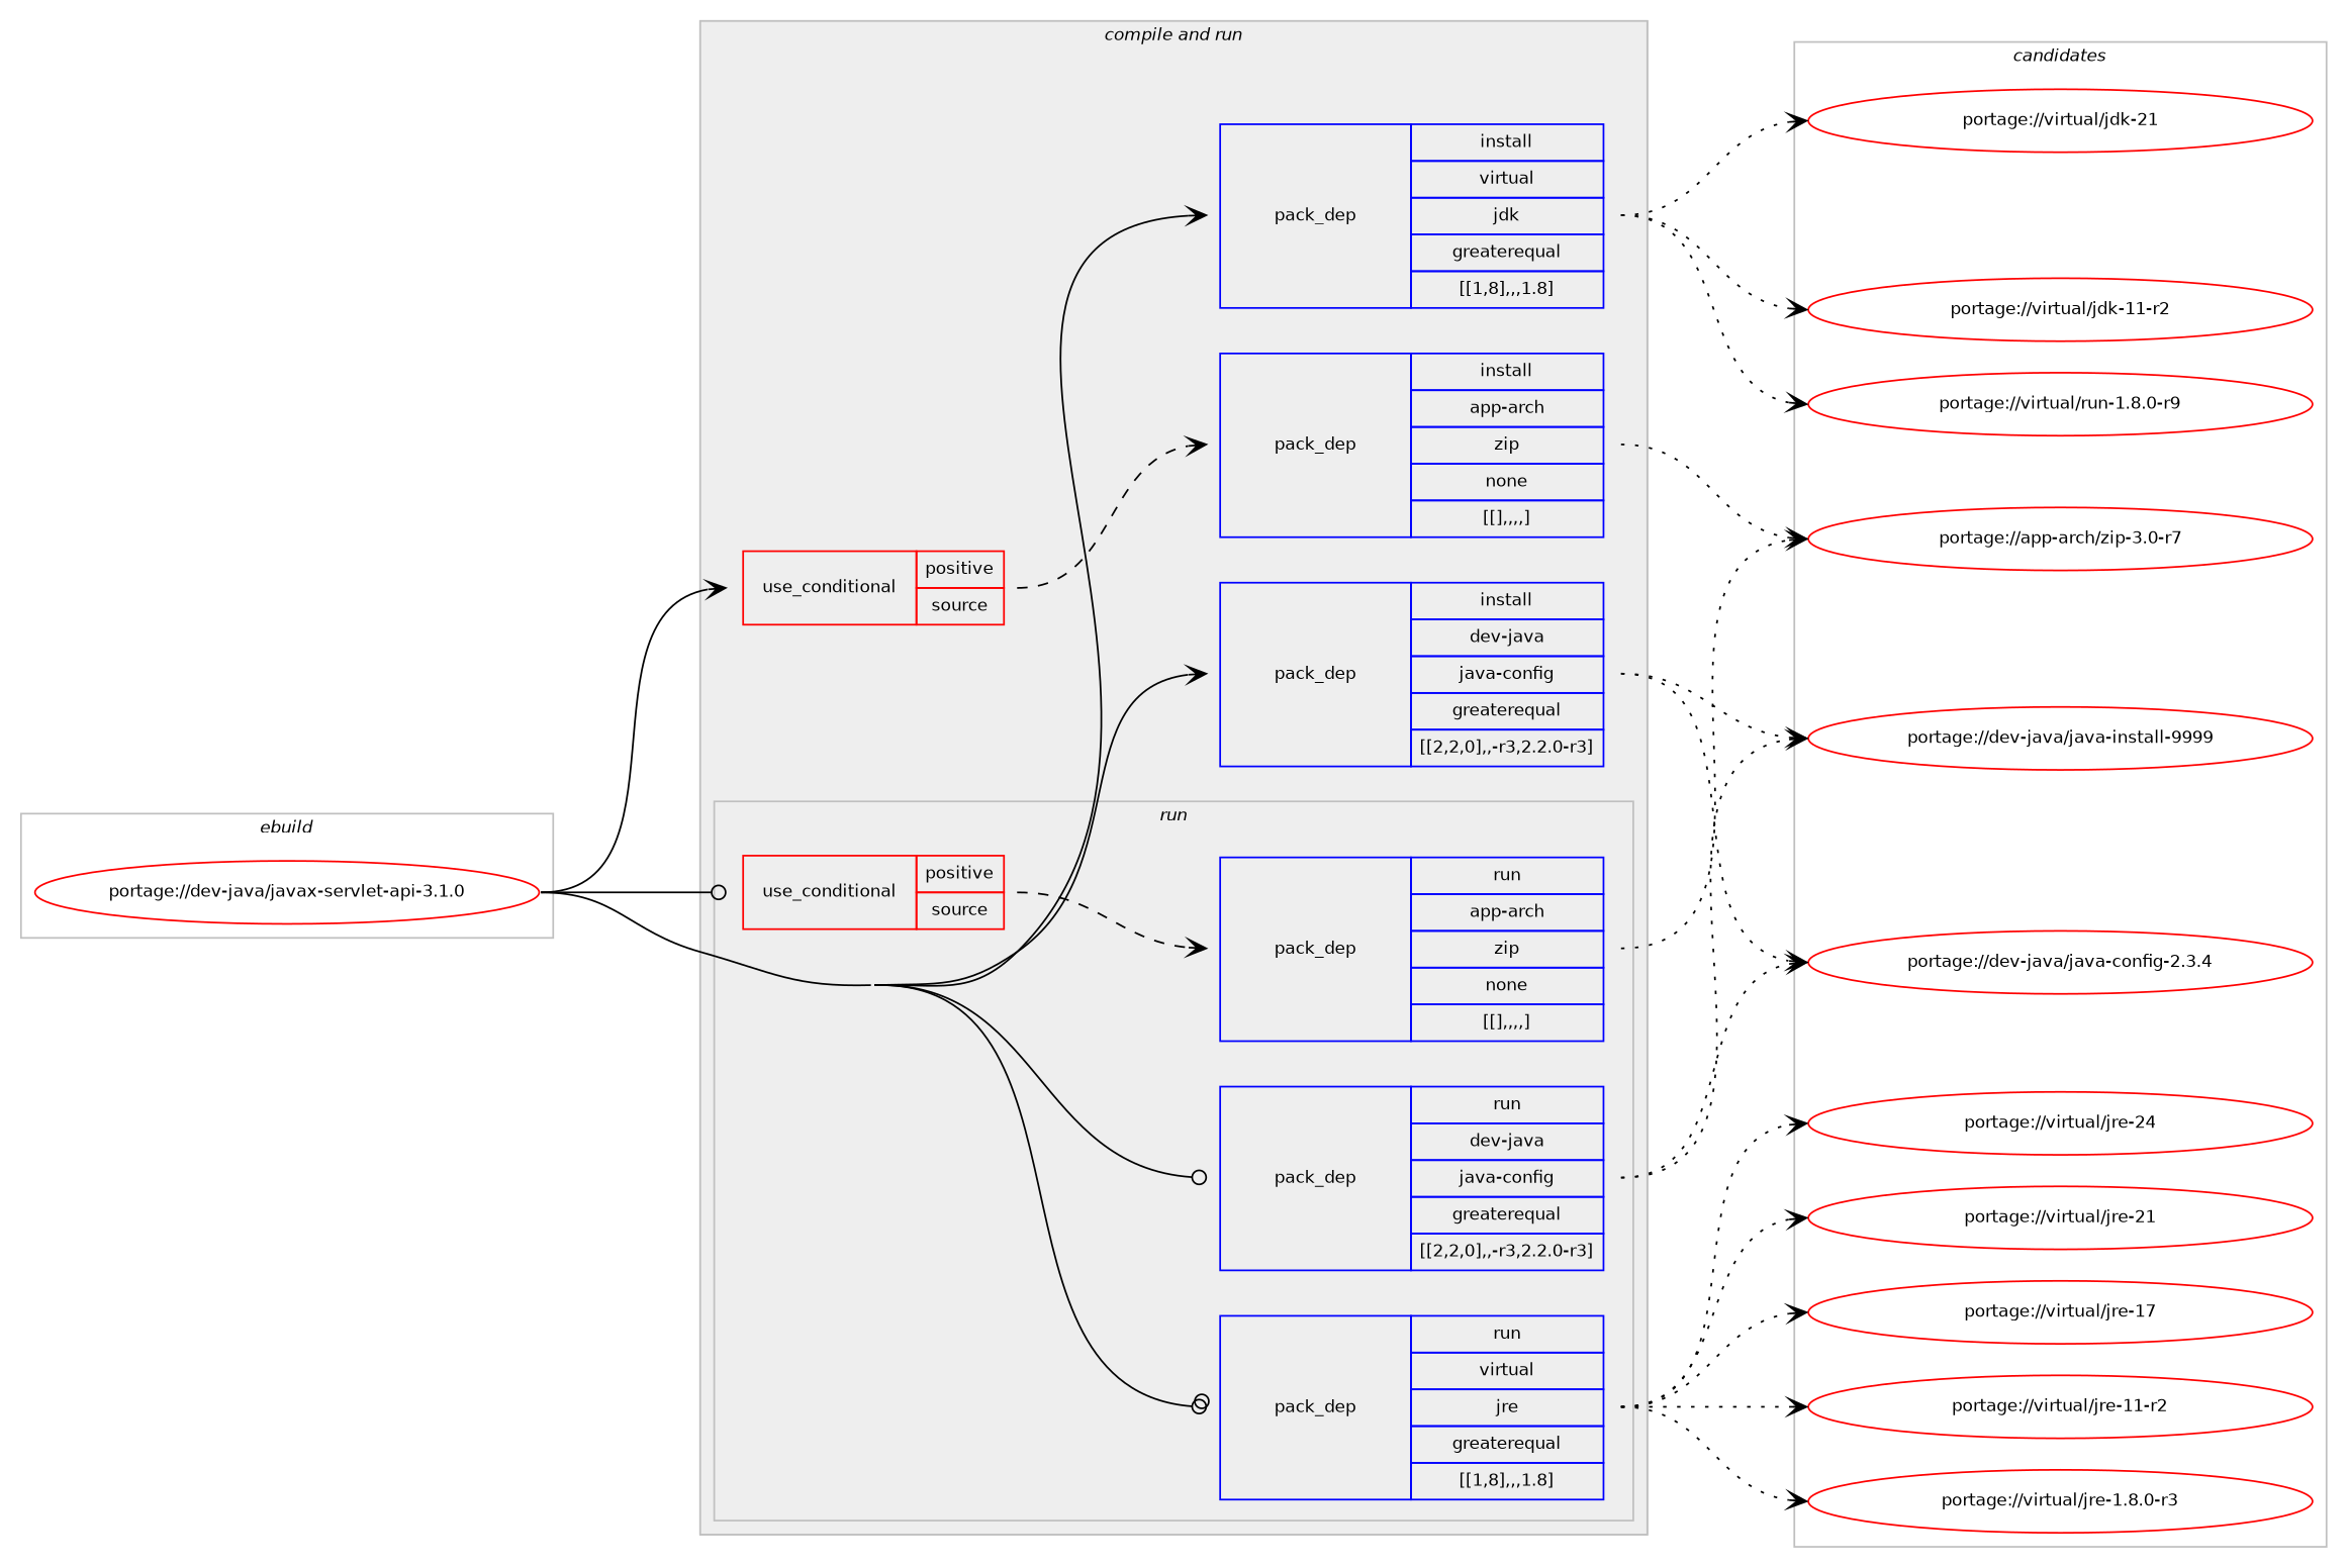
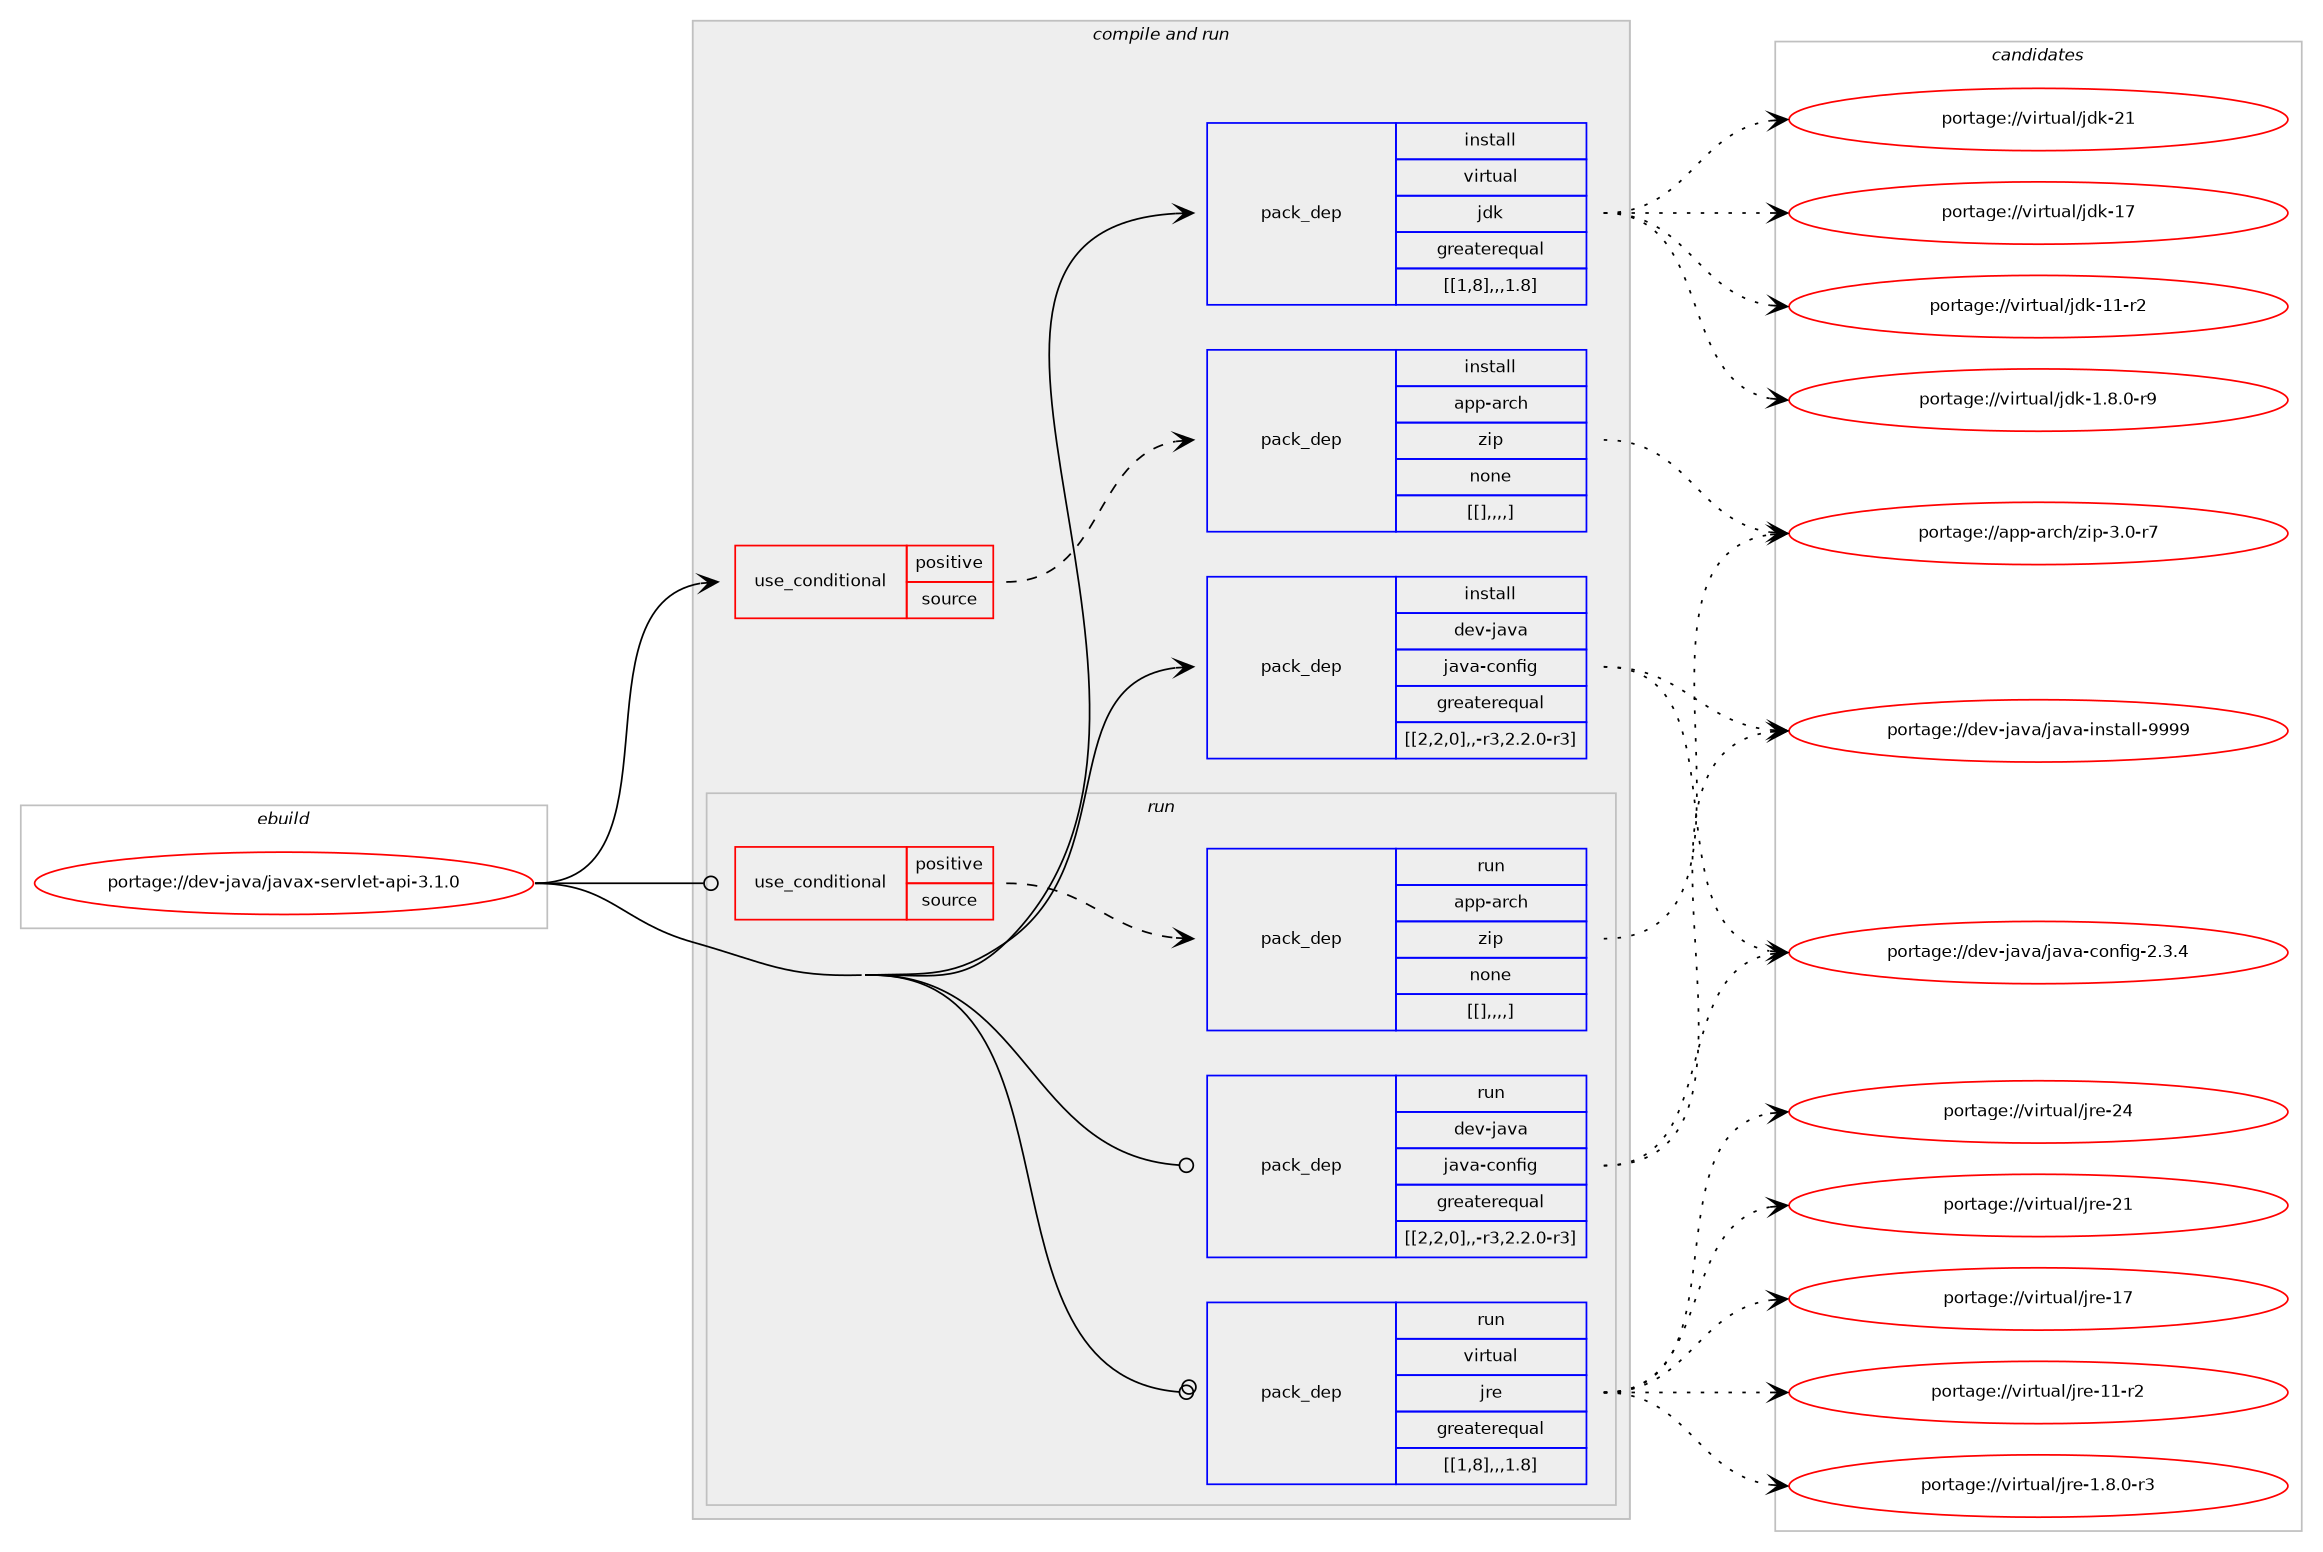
  digraph {
    compound=true
    concentrate=true
    fontname=Helvetica
    fontsize=10
    newrank=true
    rankdir=LR
    ranksep=1.5
    node [color=red fontname=Helvetica fontsize=10]
    edge [arrowhead=vee headport=w style=dotted tailport=e weight=100]
    n1 [label="portage://dev-java/javax-servlet-api-3.1.0" width=4]
    n2 [color=blue label=<<TABLE BORDER="0" CELLBORDER="1" CELLSPACING="0" CELLPADDING="4" WIDTH="220"><TR><TD ROWSPAN="6" CELLPADDING="30">pack_dep</TD></TR><TR><TD WIDTH="110">install</TD></TR><TR><TD>app-arch</TD></TR><TR><TD>zip</TD></TR><TR><TD>none</TD></TR><TR><TD>[[],,,,]</TD></TR></TABLE>> shape=none]
    n3 [label=<<TABLE BORDER="0" CELLBORDER="1" CELLSPACING="0" CELLPADDING="4"><TR><TD ROWSPAN="3" CELLPADDING="10">use_conditional</TD></TR><TR><TD>positive</TD></TR><TR><TD>source</TD></TR></TABLE>> shape=none]
    n4 [color=blue label=<<TABLE BORDER="0" CELLBORDER="1" CELLSPACING="0" CELLPADDING="4" WIDTH="220"><TR><TD ROWSPAN="6" CELLPADDING="30">pack_dep</TD></TR><TR><TD WIDTH="110">install</TD></TR><TR><TD>dev-java</TD></TR><TR><TD>java-config</TD></TR><TR><TD>greaterequal</TD></TR><TR><TD>[[2,2,0],,-r3,2.2.0-r3]</TD></TR></TABLE>> shape=none]
    n5 [color=blue label=<<TABLE BORDER="0" CELLBORDER="1" CELLSPACING="0" CELLPADDING="4" WIDTH="220"><TR><TD ROWSPAN="6" CELLPADDING="30">pack_dep</TD></TR><TR><TD WIDTH="110">install</TD></TR><TR><TD>virtual</TD></TR><TR><TD>jdk</TD></TR><TR><TD>greaterequal</TD></TR><TR><TD>[[1,8],,,1.8]</TD></TR></TABLE>> shape=none]
    n6 [color=blue label=<<TABLE BORDER="0" CELLBORDER="1" CELLSPACING="0" CELLPADDING="4" WIDTH="220"><TR><TD ROWSPAN="6" CELLPADDING="30">pack_dep</TD></TR><TR><TD WIDTH="110">run</TD></TR><TR><TD>app-arch</TD></TR><TR><TD>zip</TD></TR><TR><TD>none</TD></TR><TR><TD>[[],,,,]</TD></TR></TABLE>> shape=none]
    n7 [label=<<TABLE BORDER="0" CELLBORDER="1" CELLSPACING="0" CELLPADDING="4"><TR><TD ROWSPAN="3" CELLPADDING="10">use_conditional</TD></TR><TR><TD>positive</TD></TR><TR><TD>source</TD></TR></TABLE>> shape=none]
    n8 [color=blue label=<<TABLE BORDER="0" CELLBORDER="1" CELLSPACING="0" CELLPADDING="4" WIDTH="220"><TR><TD ROWSPAN="6" CELLPADDING="30">pack_dep</TD></TR><TR><TD WIDTH="110">run</TD></TR><TR><TD>dev-java</TD></TR><TR><TD>java-config</TD></TR><TR><TD>greaterequal</TD></TR><TR><TD>[[2,2,0],,-r3,2.2.0-r3]</TD></TR></TABLE>> shape=none]
    n9 [color=blue label=<<TABLE BORDER="0" CELLBORDER="1" CELLSPACING="0" CELLPADDING="4" WIDTH="220"><TR><TD ROWSPAN="6" CELLPADDING="30">pack_dep</TD></TR><TR><TD WIDTH="110">run</TD></TR><TR><TD>virtual</TD></TR><TR><TD>jre</TD></TR><TR><TD>greaterequal</TD></TR><TR><TD>[[1,8],,,1.8]</TD></TR></TABLE>> shape=none]
    n10 [label="portage://app-arch/zip-3.0-r7" width=4]
    n11 [label="portage://dev-java/java-install-9999" width=4]
    n12 [label="portage://dev-java/java-config-2.3.4" width=4]
    n13 [label="portage://virtual/jdk-21" width=4]
+   n14 [label="portage://virtual/jdk-17" width=4]
    n15 [label="portage://virtual/jdk-11-r2" width=4]
-   n16 [label="portage://virtual/run-1.8.0-r9" width=4]
+   n16 [label="portage://virtual/jdk-1.8.0-r9" width=4]
    n17 [label="portage://virtual/jre-24" width=4]
    n18 [label="portage://virtual/jre-21" width=4]
    n19 [label="portage://virtual/jre-17" width=4]
    n20 [label="portage://virtual/jre-11-r2" width=4]
    n21 [label="portage://virtual/jre-1.8.0-r3" width=4]
    subgraph cluster_1 {
      color=gray
      label=<<i>ebuild</i>>
      n1
    }
    subgraph cluster_2 {
      color=gray
      label=<<i>dependencies</i>>
      subgraph cluster_3 {
        color=gray
        fillcolor="#eeeeee"
        label=<<i>compile</i>>
        style=filled
        subgraph sub_4 {
          color=gray
          fillcolor="#eeeeee"
          label=<<i>compile</i>>
          style=filled
          n3
          subgraph sub_5 {
            color=gray
            fillcolor="#eeeeee"
            label=<<i>compile</i>>
            style=filled
            n2
          }
        }
        subgraph sub_6 {
          color=gray
          fillcolor="#eeeeee"
          label=<<i>compile</i>>
          style=filled
          n4
        }
        subgraph sub_7 {
          color=gray
          fillcolor="#eeeeee"
          label=<<i>compile</i>>
          style=filled
          n5
        }
      }
      subgraph cluster_8 {
        color=gray
        fillcolor="#eeeeee"
        label=<<i>compile and run</i>>
        style=filled
      }
      subgraph cluster_9 {
        color=gray
        fillcolor="#eeeeee"
        label=<<i>run</i>>
        style=filled
        subgraph sub_10 {
          color=gray
          fillcolor="#eeeeee"
          label=<<i>run</i>>
          style=filled
          n7
          subgraph sub_11 {
            color=gray
            fillcolor="#eeeeee"
            label=<<i>run</i>>
            style=filled
            n6
          }
        }
        subgraph sub_12 {
          color=gray
          fillcolor="#eeeeee"
          label=<<i>run</i>>
          style=filled
          n8
        }
        subgraph sub_13 {
          color=gray
          fillcolor="#eeeeee"
          label=<<i>run</i>>
          style=filled
          n9
        }
      }
    }
    subgraph cluster_14 {
      color=gray
      label=<<i>candidates</i>>
      rank=same
      subgraph sub_15 {
        color=black
        label=<<i>candidates</i>>
        nodesep=1
        rank=same
        n10
      }
      subgraph sub_16 {
        color=black
        label=<<i>candidates</i>>
        nodesep=1
        rank=same
        n11
        n12
      }
      subgraph sub_17 {
        color=black
        label=<<i>candidates</i>>
        nodesep=1
        rank=same
        n13
+       n14
        n15
        n16
      }
      subgraph sub_18 {
        color=black
        label=<<i>candidates</i>>
        nodesep=1
        rank=same
        n10
      }
      subgraph sub_19 {
        color=black
        label=<<i>candidates</i>>
        nodesep=1
        rank=same
        n11
        n12
      }
      subgraph sub_20 {
        color=black
        label=<<i>candidates</i>>
        nodesep=1
        rank=same
        n17
        n18
        n19
        n20
        n21
      }
    }
    n1 -> n3 [style=solid weight=20]
    n1 -> n4 [style=solid weight=20]
    n1 -> n5 [style=solid weight=20]
    n1 -> n7 [arrowhead=odot style=solid weight=20]
    n1 -> n8 [arrowhead=odot style=solid weight=20]
    n1 -> n9 [arrowhead=odot style=solid weight=20]
    n2 -> n10
    n3 -> n2 [style=dashed weight=20]
    n4 -> n11
    n4 -> n12
    n5 -> n13
+   n5 -> n14
    n5 -> n15
    n5 -> n16
    n6 -> n10
    n7 -> n6 [style=dashed weight=20]
    n8 -> n11
    n8 -> n12
    n9 -> n17
    n9 -> n18
    n9 -> n19
    n9 -> n20
    n9 -> n21
  }
